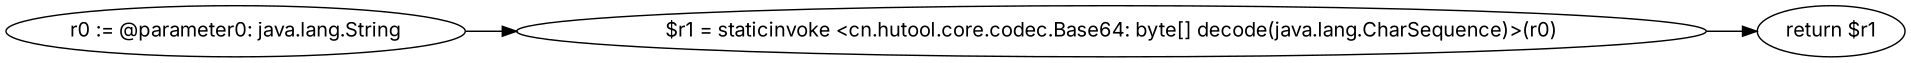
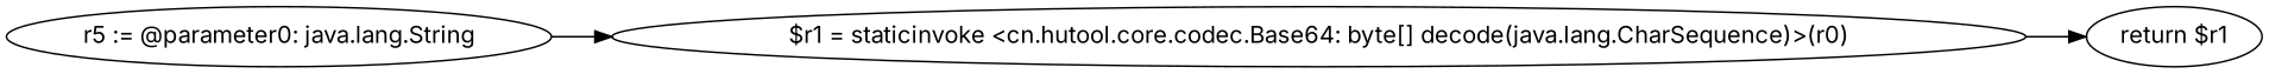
  digraph {
    rankdir=LR
    fontname=Inter
    node [fontname=Inter]
    edge [fontname=Inter]
-   "r0 := @parameter0: java.lang.String"
+   "r0 := @parameter0: java.lang.String" [label="r5 := @parameter0: java.lang.String"]
    "$r1 = staticinvoke <cn.hutool.core.codec.Base64: byte[] decode(java.lang.CharSequence)>(r0)"
    "return $r1"
    "r0 := @parameter0: java.lang.String" -> "$r1 = staticinvoke <cn.hutool.core.codec.Base64: byte[] decode(java.lang.CharSequence)>(r0)"
    "$r1 = staticinvoke <cn.hutool.core.codec.Base64: byte[] decode(java.lang.CharSequence)>(r0)" -> "return $r1"
  }
